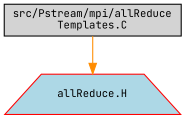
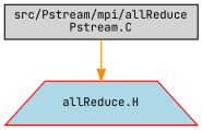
  digraph {
    fontname="JetBrains Mono"
    node [fontname="JetBrains Mono" fontsize=10 style=filled]
-   n1 [color=black fillcolor=lightgrey fontcolor=black height=0.2 label="src/Pstream/mpi/allReduce\lTemplates.C" shape=box width=0.4]
+   n1 [color=black fillcolor=lightgrey fontcolor=black height=0.2 label="src/Pstream/mpi/allReduce\lPstream.C" shape=box width=0.4]
    n2 [color=red height=0.2 label="allReduce.H" shape=trapezium width=0.4 fillcolor=lightblue]
    n1 -> n2 [color=darkorange fontname="JetBrains Mono" fontsize=10 labelfontname=Helvetica labelfontsize=10 style=solid]
  }
